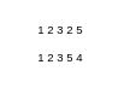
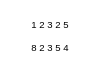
  <mxCell id="0" />
  <mxCell id="1" parent="0" />
  <mxCell id="2" value="&lt;font style=&quot;font-size: 16px&quot;&gt;1 2 3 2 5&lt;/font&gt;&amp;nbsp;" style="text;html=1;strokeColor=none;fillColor=none;align=center;verticalAlign=middle;whiteSpace=wrap;rounded=0;" vertex="1" parent="1"><mxGeometry x="20" y="20" width="130" height="40" as="geometry" /></mxCell>
- <mxCell id="3" value="&lt;font style=&quot;font-size: 16px&quot;&gt;1 2 3 5 4&lt;/font&gt;&amp;nbsp;" style="text;html=1;strokeColor=none;fillColor=none;align=center;verticalAlign=middle;whiteSpace=wrap;rounded=0;" vertex="1" parent="1"><mxGeometry x="20" y="60" width="130" height="40" as="geometry" /></mxCell>
+ <mxCell id="3" value="&lt;font style=&quot;font-size: 16px&quot;&gt;8 2 3 5 4&lt;/font&gt;&amp;nbsp;" style="text;html=1;strokeColor=none;fillColor=none;align=center;verticalAlign=middle;whiteSpace=wrap;rounded=0;" vertex="1" parent="1"><mxGeometry x="20" y="60" width="130" height="40" as="geometry" /></mxCell>
